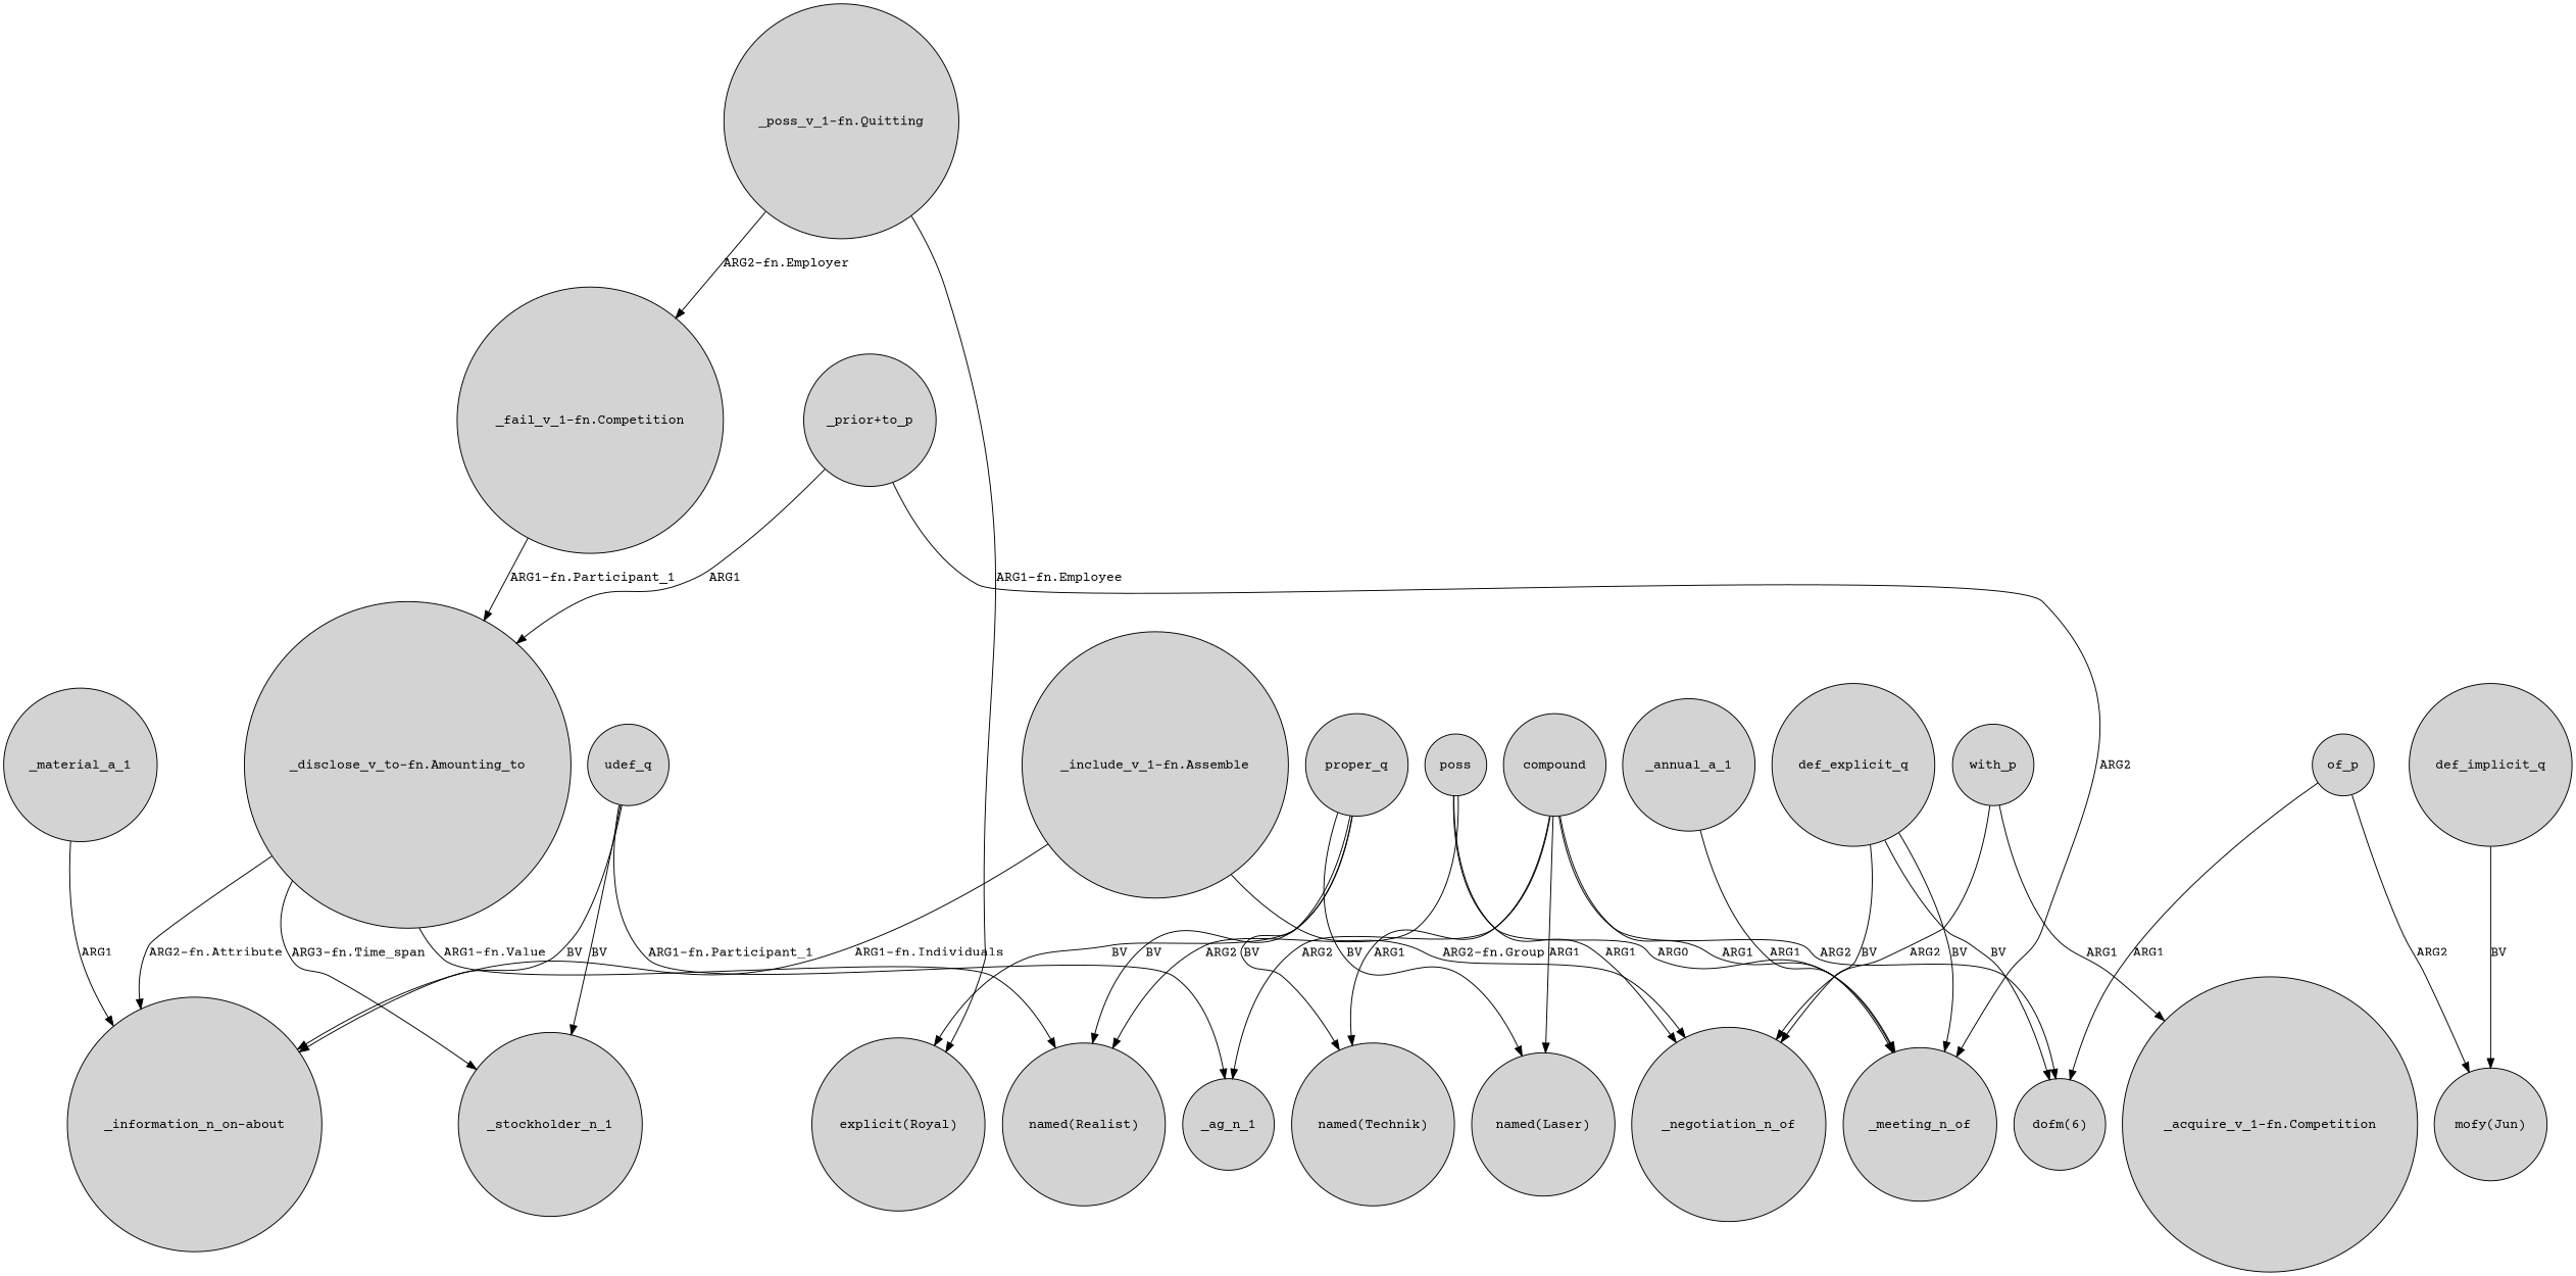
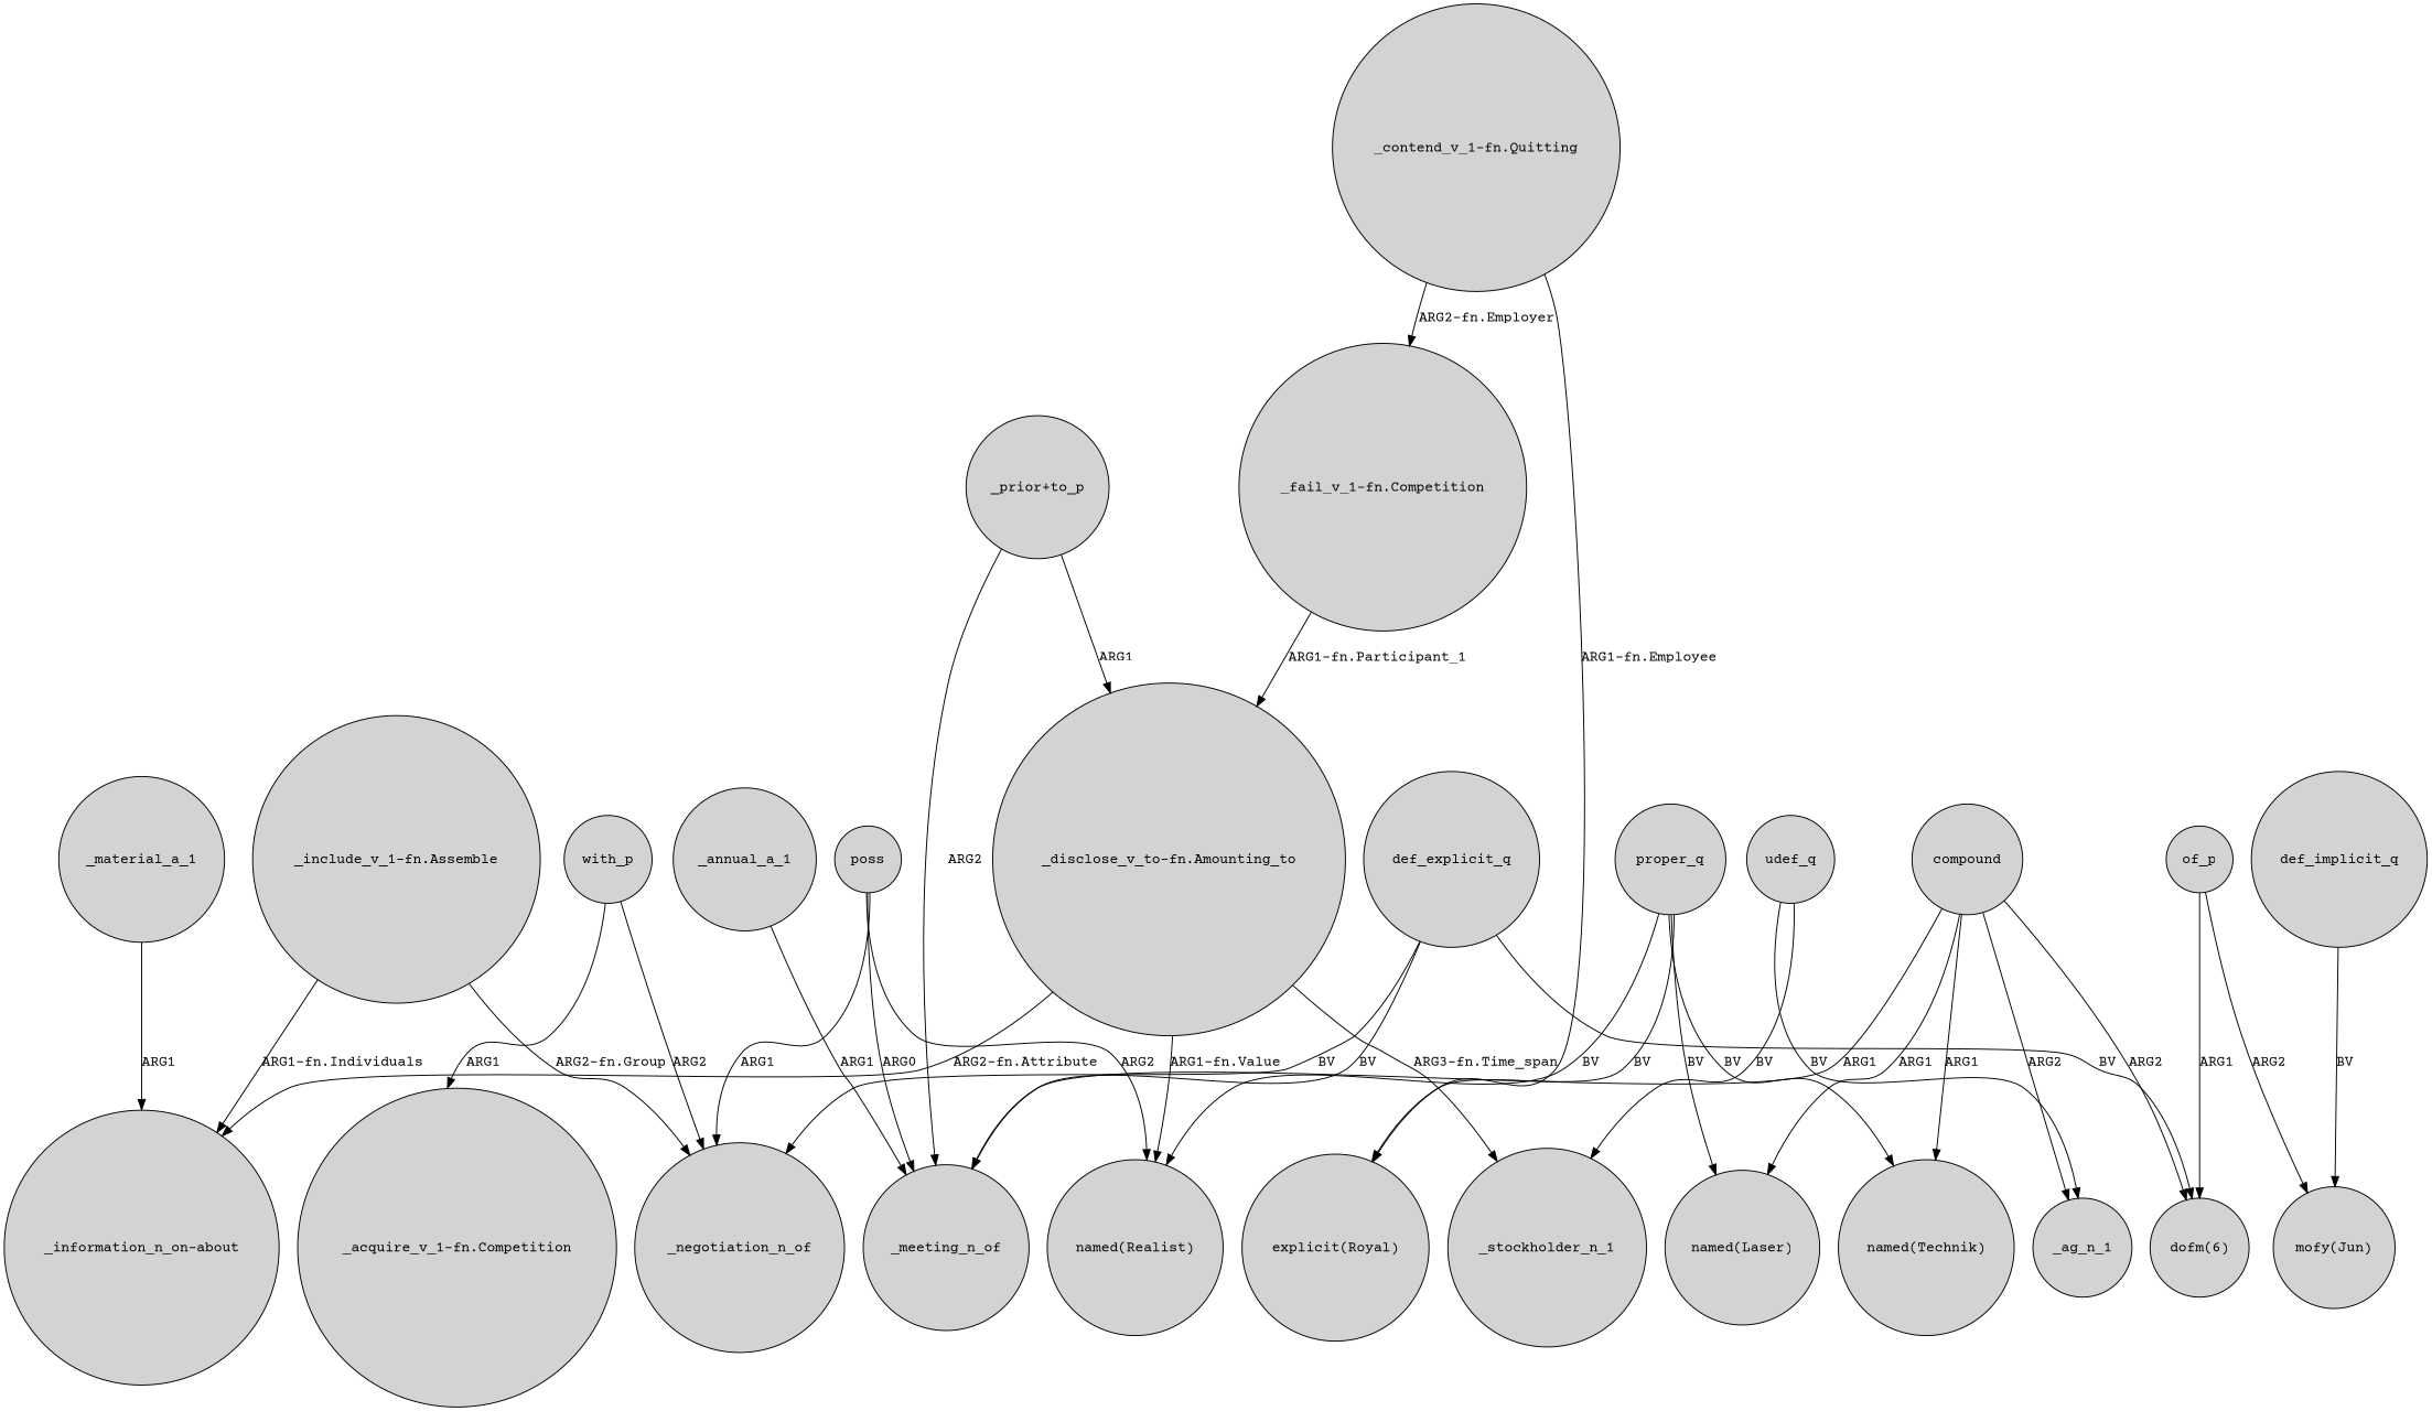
  digraph {
    fontname="Courier Prime"
    node [fontname="Courier Prime" shape=circle style=filled]
    edge [fontname="Courier Prime"]
-   "_contend_v_1-fn.Quitting" [label="_poss_v_1-fn.Quitting"]
+   "_contend_v_1-fn.Quitting"
    "_fail_v_1-fn.Competition"
    n3 [label="explicit(Royal)"]
    "_disclose_v_to-fn.Amounting_to"
    "_information_n_on-about"
    "named(Realist)"
    _stockholder_n_1
    _material_a_1
    proper_q
    "named(Technik)"
    "named(Laser)"
    compound
    "dofm(6)"
    _meeting_n_of
    _ag_n_1
    "_include_v_1-fn.Assemble"
    _negotiation_n_of
    udef_q
    poss
    "_prior+to_p"
    def_explicit_q
    def_implicit_q
    "mofy(Jun)"
    with_p
    "_acquire_v_1-fn.Competition"
    _annual_a_1
    of_p
    "_contend_v_1-fn.Quitting" -> "_fail_v_1-fn.Competition" [label="ARG2-fn.Employer"]
    "_contend_v_1-fn.Quitting" -> n3 [label="ARG1-fn.Employee"]
    "_fail_v_1-fn.Competition" -> "_disclose_v_to-fn.Amounting_to" [label="ARG1-fn.Participant_1"]
    "_disclose_v_to-fn.Amounting_to" -> "_information_n_on-about" [label="ARG2-fn.Attribute"]
    "_disclose_v_to-fn.Amounting_to" -> "named(Realist)" [label="ARG1-fn.Value"]
    "_disclose_v_to-fn.Amounting_to" -> _stockholder_n_1 [label="ARG3-fn.Time_span"]
    _material_a_1 -> "_information_n_on-about" [label=ARG1]
    proper_q -> n3 [label=BV]
    proper_q -> "named(Realist)" [label=BV]
    proper_q -> "named(Technik)" [label=BV]
    proper_q -> "named(Laser)" [label=BV]
    compound -> "named(Technik)" [label=ARG1]
    compound -> "named(Laser)" [label=ARG1]
    compound -> "dofm(6)" [label=ARG2]
    compound -> _meeting_n_of [label=ARG1]
    compound -> _ag_n_1 [label=ARG2]
    "_include_v_1-fn.Assemble" -> "_information_n_on-about" [label="ARG1-fn.Individuals"]
    "_include_v_1-fn.Assemble" -> _negotiation_n_of [label="ARG2-fn.Group"]
-   udef_q -> "_information_n_on-about" [label=BV]
    udef_q -> _stockholder_n_1 [label=BV]
-   udef_q -> _ag_n_1 [label="ARG1-fn.Participant_1"]
+   udef_q -> _ag_n_1 [label=BV]
    poss -> "named(Realist)" [label=ARG2]
    poss -> _meeting_n_of [label=ARG0]
    poss -> _negotiation_n_of [label=ARG1]
    "_prior+to_p" -> "_disclose_v_to-fn.Amounting_to" [label=ARG1]
    "_prior+to_p" -> _meeting_n_of [label=ARG2]
    def_explicit_q -> "dofm(6)" [label=BV]
    def_explicit_q -> _meeting_n_of [label=BV]
    def_explicit_q -> _negotiation_n_of [label=BV]
    def_implicit_q -> "mofy(Jun)" [label=BV]
    with_p -> _negotiation_n_of [label=ARG2]
    with_p -> "_acquire_v_1-fn.Competition" [label=ARG1]
    _annual_a_1 -> _meeting_n_of [label=ARG1]
    of_p -> "dofm(6)" [label=ARG1]
    of_p -> "mofy(Jun)" [label=ARG2]
  }
